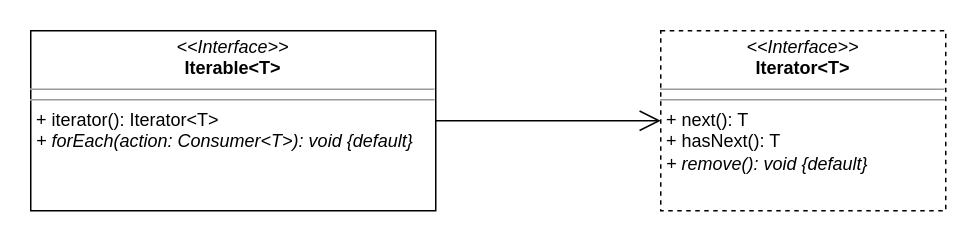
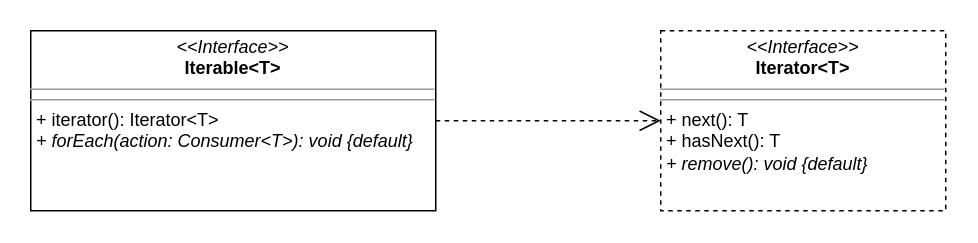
  <mxCell id="0" />
  <mxCell id="1" parent="0" />
  <mxCell id="2" value="&lt;p style=&quot;margin:0px;margin-top:4px;text-align:center;&quot;&gt;&lt;i&gt;&amp;lt;&amp;lt;Interface&amp;gt;&amp;gt;&lt;/i&gt;&lt;br&gt;&lt;b&gt;Iterator&amp;lt;T&amp;gt;&lt;/b&gt;&lt;/p&gt;&lt;hr size=&quot;1&quot;&gt;&lt;hr size=&quot;1&quot;&gt;&lt;p style=&quot;margin:0px;margin-left:4px;&quot;&gt;+ next(): T&lt;br&gt;+ hasNext(): T&lt;/p&gt;&lt;p style=&quot;margin:0px;margin-left:4px;&quot;&gt;&lt;i&gt;+ remove(): void {default}&lt;/i&gt;&lt;br&gt;&lt;/p&gt;" style="verticalAlign=top;align=left;overflow=fill;fontSize=12;fontFamily=Helvetica;html=1;dashed=1;" vertex="1" parent="1"><mxGeometry x="440" y="20" width="190" height="120" as="geometry" /></mxCell>
  <mxCell id="3" value="&lt;p style=&quot;margin:0px;margin-top:4px;text-align:center;&quot;&gt;&lt;i&gt;&amp;lt;&amp;lt;Interface&amp;gt;&amp;gt;&lt;/i&gt;&lt;br&gt;&lt;b&gt;Iterable&amp;lt;T&amp;gt;&lt;/b&gt;&lt;/p&gt;&lt;hr size=&quot;1&quot;&gt;&lt;hr size=&quot;1&quot;&gt;&lt;p style=&quot;margin:0px;margin-left:4px;&quot;&gt;+ iterator(): Iterator&amp;lt;T&amp;gt;&lt;br&gt;&lt;i&gt;+ forEach(action: Consumer&amp;lt;T&amp;gt;): void {default}&lt;/i&gt;&lt;br&gt;&lt;/p&gt;" style="verticalAlign=top;align=left;overflow=fill;fontSize=12;fontFamily=Helvetica;html=1;" vertex="1" parent="1"><mxGeometry x="20" y="20" width="270" height="120" as="geometry" /></mxCell>
- <mxCell id="4" value="" style="endArrow=open;endFill=1;endSize=12;html=1;rounded=0;exitX=1;exitY=0.5;exitDx=0;exitDy=0;entryX=0;entryY=0.5;entryDx=0;entryDy=0;" edge="1" parent="1" source="3" target="2"><mxGeometry width="160" relative="1" as="geometry"><mxPoint x="290" y="190" as="sourcePoint" /><mxPoint x="450" y="190" as="targetPoint" /></mxGeometry></mxCell>
+ <mxCell id="4" value="" style="endArrow=open;endFill=1;endSize=12;html=1;rounded=0;exitX=1;exitY=0.5;exitDx=0;exitDy=0;entryX=0;entryY=0.5;entryDx=0;entryDy=0;dashed=1;" edge="1" parent="1" source="3" target="2"><mxGeometry width="160" relative="1" as="geometry"><mxPoint x="290" y="190" as="sourcePoint" /><mxPoint x="450" y="190" as="targetPoint" /></mxGeometry></mxCell>
